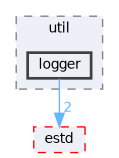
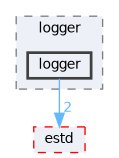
  digraph {
    compound=true
    node [fillcolor="#edf0f7" fontname=Helvetica fontsize=10 shape=box]
    n1 [color=grey25 height=0.2 label=logger style="filled,bold" width=0.4]
    n2 [color=red height=0.2 label=estd style="filled,dashed" width=0.4]
    subgraph cluster_1 {
      bgcolor="#edf0f7"
      fontname=Helvetica
      fontsize=10
-     label=util
+     label=logger
      pencolor=grey50
      style="filled,dashed"
      n1
    }
    n1 -> n2 [color=steelblue1 fontcolor=steelblue1 fontname=Helvetica fontsize=10 headlabel=2 labeldistance=1.5 labelfontname=Helvetica labelfontsize=10]
  }
